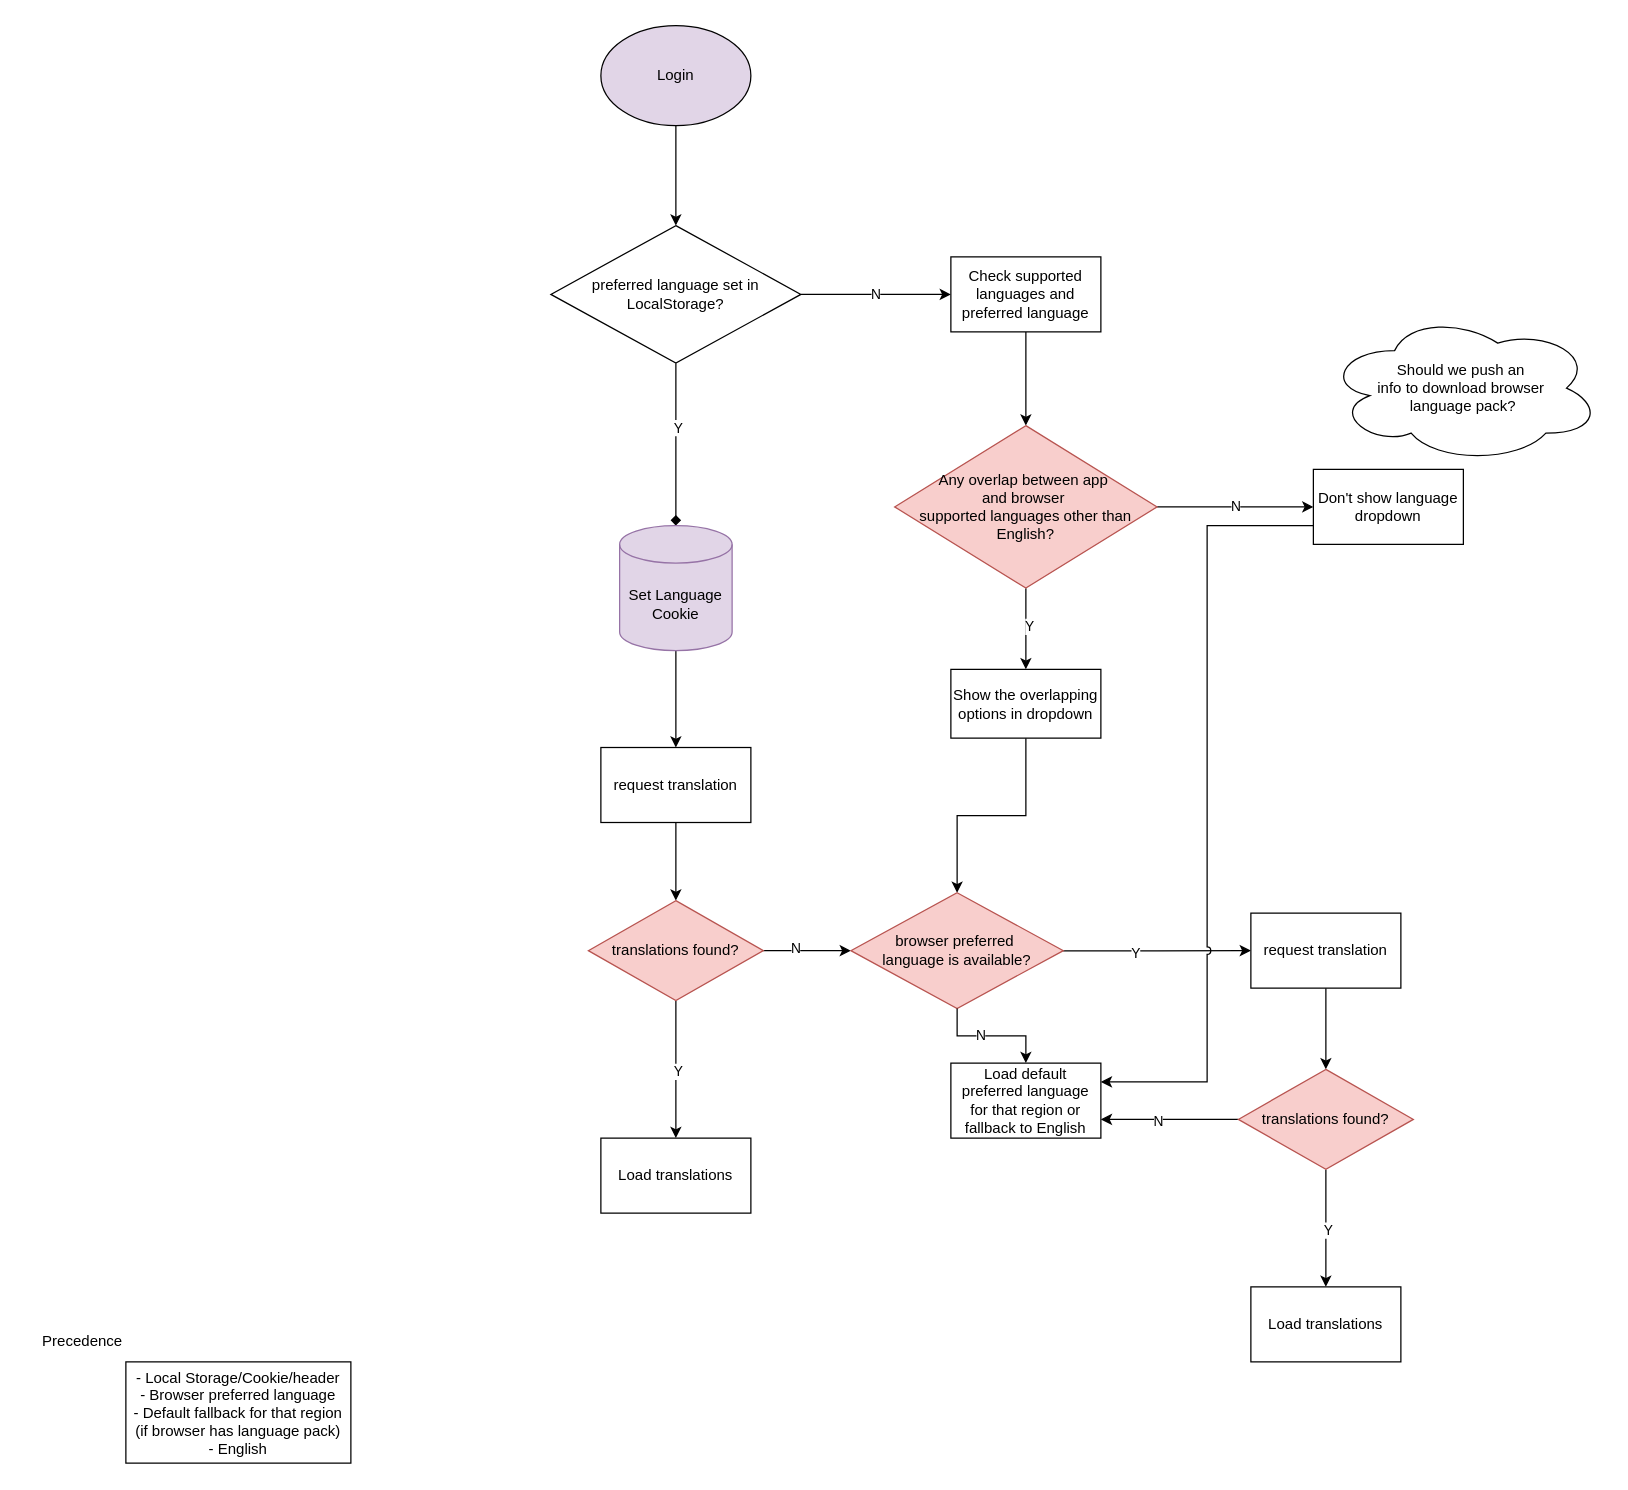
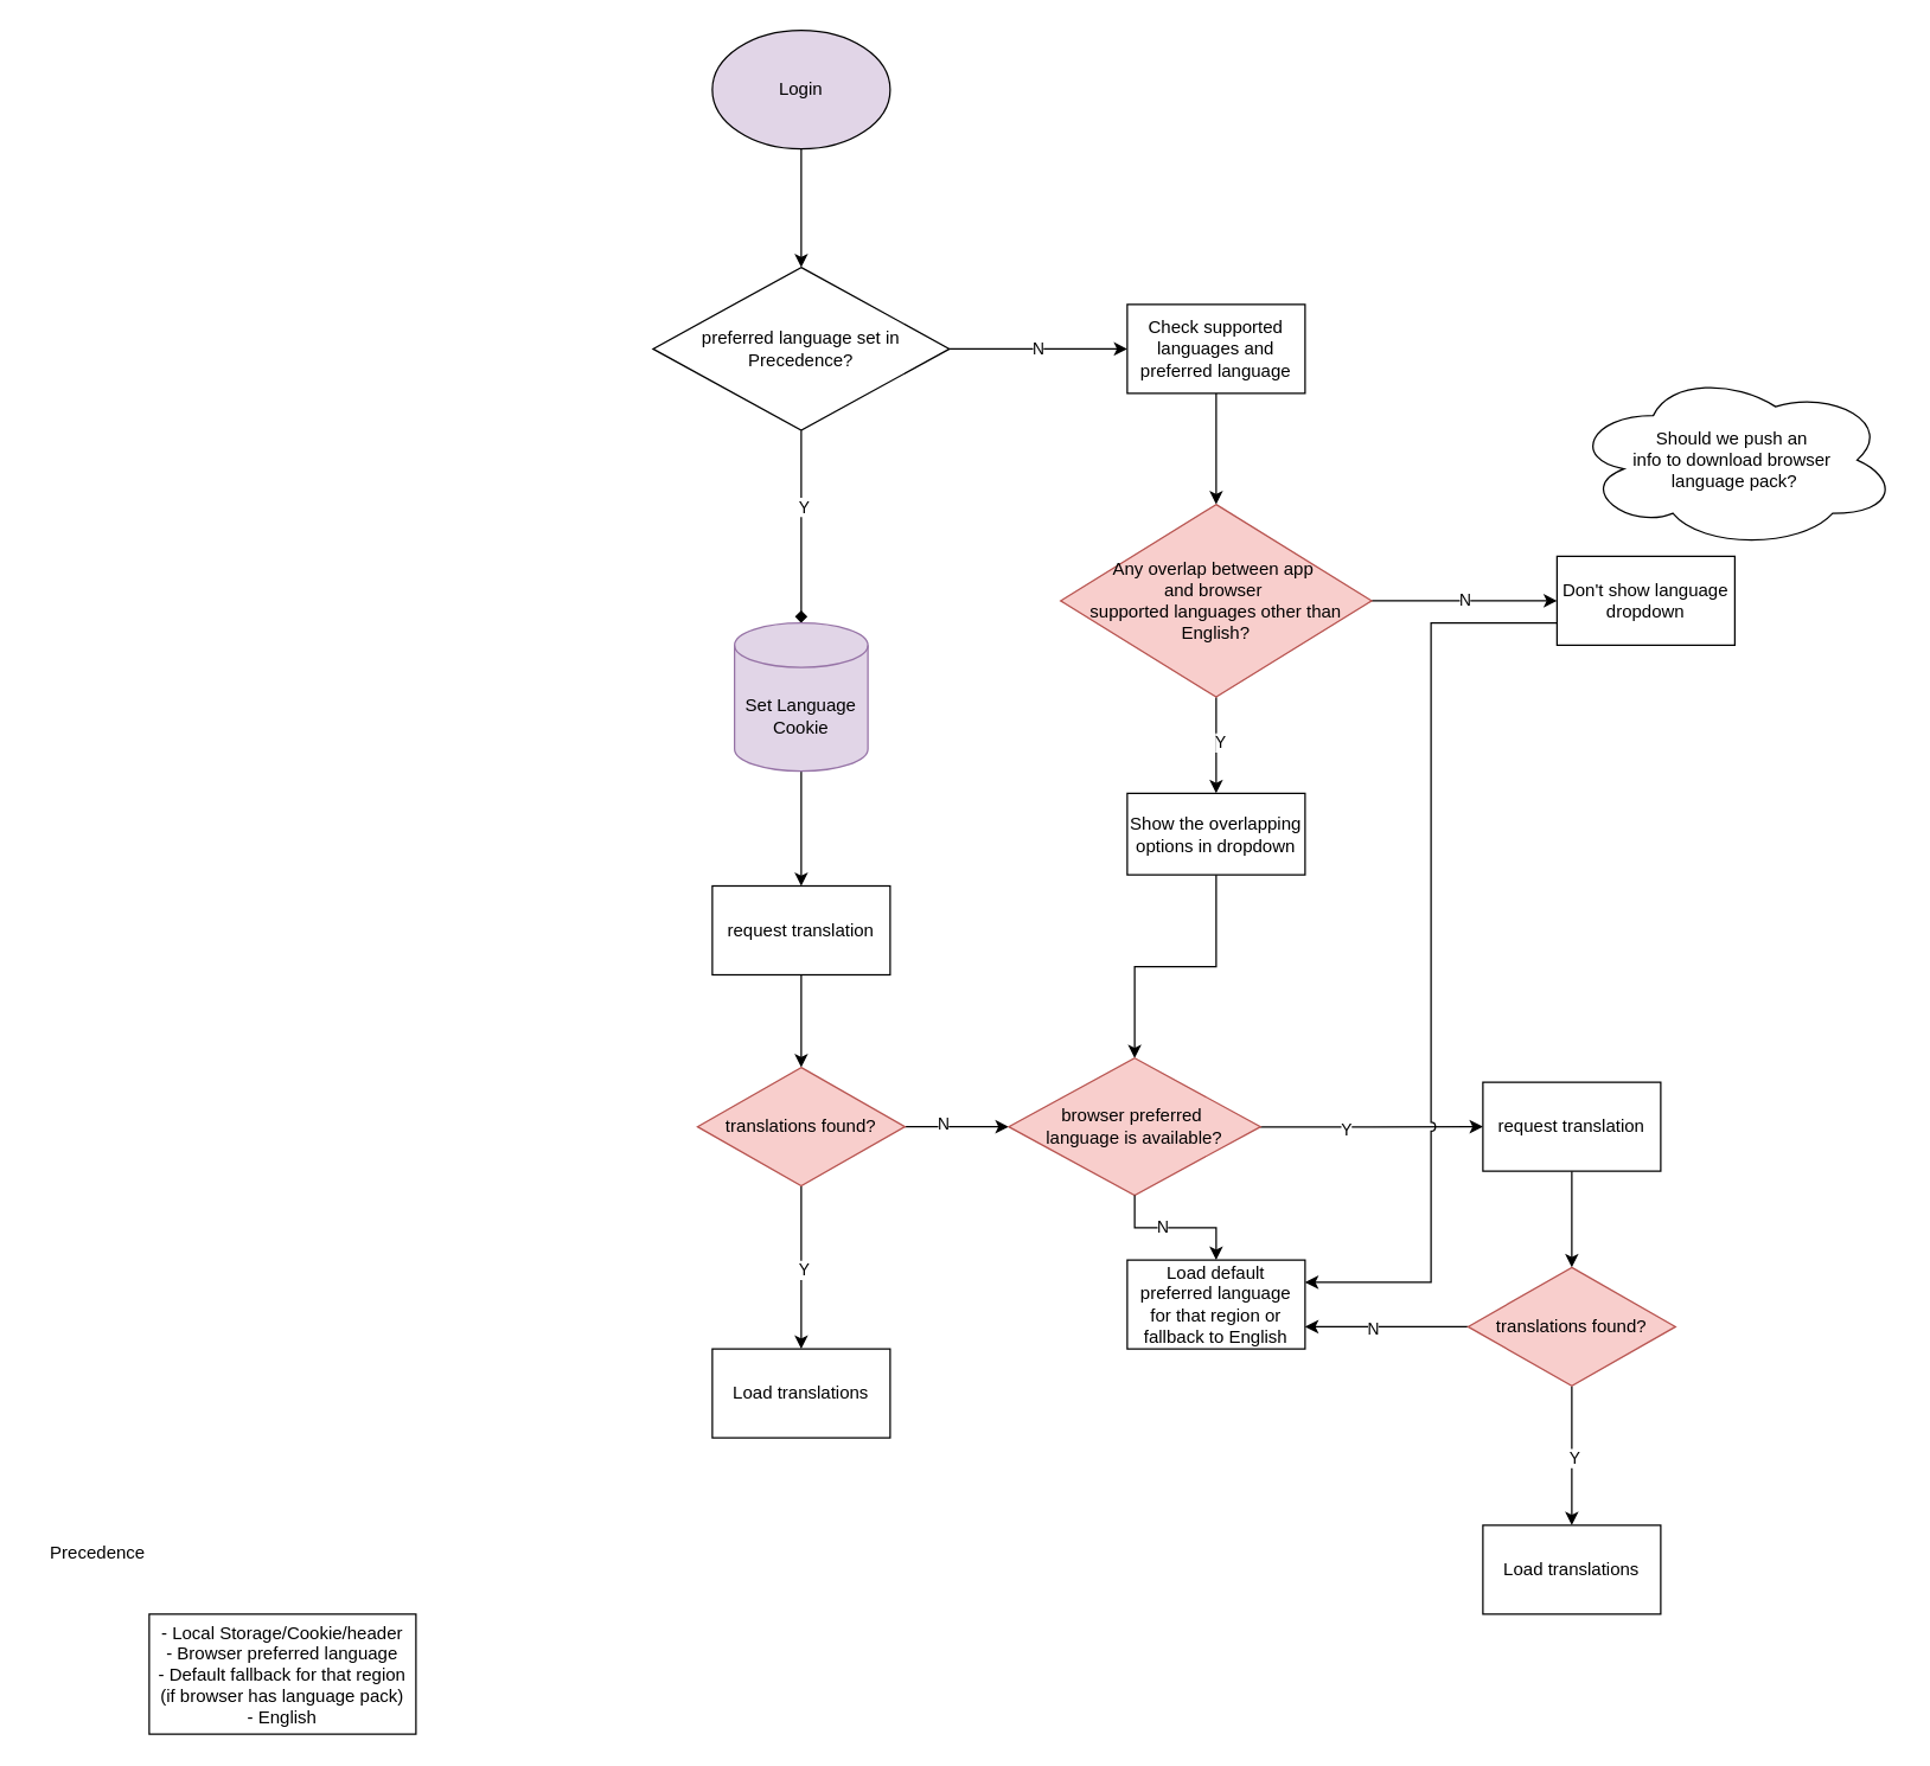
  <mxCell id="0" />
  <mxCell id="1" parent="0" />
  <mxCell id="2" value="" style="edgeStyle=orthogonalEdgeStyle;rounded=0;orthogonalLoop=1;jettySize=auto;html=1;" edge="1" parent="1" source="3" target="7"><mxGeometry relative="1" as="geometry" /></mxCell>
  <mxCell id="3" value="Login" style="ellipse;whiteSpace=wrap;html=1;fillColor=#e1d5e7;" vertex="1" parent="1"><mxGeometry x="480" y="20" width="120" height="80" as="geometry" /></mxCell>
  <mxCell id="4" value="" style="edgeStyle=orthogonalEdgeStyle;rounded=0;orthogonalLoop=1;jettySize=auto;html=1;entryX=0.5;entryY=0;entryDx=0;entryDy=0;entryPerimeter=0;endArrow=diamond;" edge="1" parent="1" source="7" target="9"><mxGeometry relative="1" as="geometry"><mxPoint x="540" y="395" as="targetPoint" /></mxGeometry></mxCell>
  <mxCell id="5" value="Y" style="edgeLabel;html=1;align=center;verticalAlign=middle;resizable=0;points=[];" vertex="1" connectable="0" parent="4"><mxGeometry x="-0.222" y="1" relative="1" as="geometry"><mxPoint as="offset" /></mxGeometry></mxCell>
  <mxCell id="6" value="N" style="edgeStyle=orthogonalEdgeStyle;rounded=0;orthogonalLoop=1;jettySize=auto;html=1;" edge="1" parent="1" source="7" target="19"><mxGeometry relative="1" as="geometry" /></mxCell>
- <mxCell id="7" value="preferred language set in LocalStorage?" style="rhombus;whiteSpace=wrap;html=1;" vertex="1" parent="1"><mxGeometry x="440" y="180" width="200" height="110" as="geometry" /></mxCell>
+ <mxCell id="7" value="preferred language set in Precedence?" style="rhombus;whiteSpace=wrap;html=1;" vertex="1" parent="1"><mxGeometry x="440" y="180" width="200" height="110" as="geometry" /></mxCell>
  <mxCell id="8" value="" style="edgeStyle=orthogonalEdgeStyle;rounded=0;orthogonalLoop=1;jettySize=auto;html=1;" edge="1" parent="1" source="9" target="11"><mxGeometry relative="1" as="geometry" /></mxCell>
  <mxCell id="9" value="Set Language Cookie" style="shape=cylinder3;whiteSpace=wrap;html=1;boundedLbl=1;backgroundOutline=1;size=15;fillColor=#e1d5e7;strokeColor=#9673a6;" vertex="1" parent="1"><mxGeometry x="495" y="420" width="90" height="100" as="geometry" /></mxCell>
  <mxCell id="10" value="" style="edgeStyle=orthogonalEdgeStyle;rounded=0;orthogonalLoop=1;jettySize=auto;html=1;" edge="1" parent="1" source="11" target="16"><mxGeometry relative="1" as="geometry" /></mxCell>
  <mxCell id="11" value="request translation" style="whiteSpace=wrap;html=1;" vertex="1" parent="1"><mxGeometry x="480" y="597.5" width="120" height="60" as="geometry" /></mxCell>
  <mxCell id="12" value="" style="edgeStyle=orthogonalEdgeStyle;rounded=0;orthogonalLoop=1;jettySize=auto;html=1;" edge="1" parent="1" source="16" target="17"><mxGeometry relative="1" as="geometry" /></mxCell>
  <mxCell id="13" value="Y" style="edgeLabel;html=1;align=center;verticalAlign=middle;resizable=0;points=[];" vertex="1" connectable="0" parent="12"><mxGeometry x="0.022" y="1" relative="1" as="geometry"><mxPoint as="offset" /></mxGeometry></mxCell>
  <mxCell id="14" style="edgeStyle=orthogonalEdgeStyle;rounded=0;orthogonalLoop=1;jettySize=auto;html=1;entryX=0;entryY=0.5;entryDx=0;entryDy=0;" edge="1" parent="1" source="16" target="28"><mxGeometry relative="1" as="geometry" /></mxCell>
  <mxCell id="15" value="N" style="edgeLabel;html=1;align=center;verticalAlign=middle;resizable=0;points=[];" vertex="1" connectable="0" parent="14"><mxGeometry x="-0.278" y="3" relative="1" as="geometry"><mxPoint as="offset" /></mxGeometry></mxCell>
  <mxCell id="16" value="translations found?" style="rhombus;whiteSpace=wrap;html=1;fillColor=#f8cecc;strokeColor=#b85450;" vertex="1" parent="1"><mxGeometry x="470" y="720" width="140" height="80" as="geometry" /></mxCell>
  <mxCell id="17" value="Load translations" style="whiteSpace=wrap;html=1;" vertex="1" parent="1"><mxGeometry x="480" y="910" width="120" height="60" as="geometry" /></mxCell>
  <mxCell id="18" value="" style="edgeStyle=orthogonalEdgeStyle;rounded=0;orthogonalLoop=1;jettySize=auto;html=1;" edge="1" parent="1" source="19" target="23"><mxGeometry relative="1" as="geometry" /></mxCell>
  <mxCell id="19" value="Check supported languages and preferred language" style="whiteSpace=wrap;html=1;" vertex="1" parent="1"><mxGeometry x="760" y="205" width="120" height="60" as="geometry" /></mxCell>
  <mxCell id="20" value="" style="edgeStyle=orthogonalEdgeStyle;rounded=0;orthogonalLoop=1;jettySize=auto;html=1;" edge="1" parent="1" source="23" target="25"><mxGeometry relative="1" as="geometry" /></mxCell>
  <mxCell id="21" value="Y" style="edgeLabel;html=1;align=center;verticalAlign=middle;resizable=0;points=[];" vertex="1" connectable="0" parent="20"><mxGeometry x="-0.078" y="2" relative="1" as="geometry"><mxPoint as="offset" /></mxGeometry></mxCell>
  <mxCell id="22" value="N" style="edgeStyle=orthogonalEdgeStyle;rounded=0;orthogonalLoop=1;jettySize=auto;html=1;" edge="1" parent="1" source="23" target="43"><mxGeometry relative="1" as="geometry" /></mxCell>
  <mxCell id="23" value="Any overlap between app&amp;nbsp;&lt;div&gt;and browser&amp;nbsp;&lt;/div&gt;&lt;div&gt;supported languages other than English?&lt;/div&gt;" style="rhombus;whiteSpace=wrap;html=1;fillColor=#f8cecc;strokeColor=#b85450;" vertex="1" parent="1"><mxGeometry x="715" y="340" width="210" height="130" as="geometry" /></mxCell>
  <mxCell id="24" value="" style="edgeStyle=orthogonalEdgeStyle;rounded=0;orthogonalLoop=1;jettySize=auto;html=1;" edge="1" parent="1" source="25" target="28"><mxGeometry relative="1" as="geometry" /></mxCell>
  <mxCell id="25" value="Show the overlapping options in dropdown" style="whiteSpace=wrap;html=1;" vertex="1" parent="1"><mxGeometry x="760" y="535" width="120" height="55" as="geometry" /></mxCell>
  <mxCell id="26" style="edgeStyle=orthogonalEdgeStyle;rounded=0;orthogonalLoop=1;jettySize=auto;html=1;entryX=0;entryY=0.5;entryDx=0;entryDy=0;" edge="1" parent="1" source="28" target="35"><mxGeometry relative="1" as="geometry" /></mxCell>
  <mxCell id="27" value="Y" style="edgeLabel;html=1;align=center;verticalAlign=middle;resizable=0;points=[];" vertex="1" connectable="0" parent="26"><mxGeometry x="-0.226" y="-1" relative="1" as="geometry"><mxPoint as="offset" /></mxGeometry></mxCell>
  <mxCell id="28" value="browser preferred&amp;nbsp;&lt;div&gt;language is available?&lt;/div&gt;" style="rhombus;whiteSpace=wrap;html=1;fillColor=#f8cecc;strokeColor=#b85450;" vertex="1" parent="1"><mxGeometry x="680" y="713.75" width="170" height="92.5" as="geometry" /></mxCell>
  <mxCell id="29" style="edgeStyle=orthogonalEdgeStyle;rounded=0;orthogonalLoop=1;jettySize=auto;html=1;entryX=0.5;entryY=0;entryDx=0;entryDy=0;" edge="1" parent="1" source="28" target="33"><mxGeometry relative="1" as="geometry"><mxPoint x="820" y="840" as="targetPoint" /></mxGeometry></mxCell>
  <mxCell id="30" value="N" style="edgeLabel;html=1;align=center;verticalAlign=middle;resizable=0;points=[];" vertex="1" connectable="0" parent="29"><mxGeometry x="-0.2" y="1" relative="1" as="geometry"><mxPoint as="offset" /></mxGeometry></mxCell>
  <mxCell id="31" value="- Local Storage/Cookie/header&lt;br&gt;- Browser preferred language&lt;br&gt;&lt;div&gt;- Default fallback for that region (if browser has language pack)&lt;br&gt;- English&lt;/div&gt;" style="rounded=0;whiteSpace=wrap;html=1;" vertex="1" parent="1"><mxGeometry x="100" y="1089" width="180" height="81" as="geometry" /></mxCell>
- <mxCell id="32" value="Precedence" style="text;html=1;align=center;verticalAlign=middle;resizable=0;points=[];autosize=1;strokeColor=none;fillColor=none;" vertex="1" parent="1"><mxGeometry x="20" y="1058" width="90" height="30" as="geometry" /></mxCell>
+ <mxCell id="32" value="Precedence" style="text;html=1;align=center;verticalAlign=middle;resizable=0;points=[];autosize=1;strokeColor=none;fillColor=none;" vertex="1" parent="1"><mxGeometry x="20" y="1033" width="90" height="30" as="geometry" /></mxCell>
  <mxCell id="33" value="Load default preferred language for that region or fallback to English" style="rounded=0;whiteSpace=wrap;html=1;" vertex="1" parent="1"><mxGeometry x="760" y="850" width="120" height="60" as="geometry" /></mxCell>
  <mxCell id="34" value="" style="edgeStyle=orthogonalEdgeStyle;rounded=0;orthogonalLoop=1;jettySize=auto;html=1;" edge="1" parent="1" source="35" target="40"><mxGeometry relative="1" as="geometry" /></mxCell>
  <mxCell id="35" value="request translation" style="whiteSpace=wrap;html=1;" vertex="1" parent="1"><mxGeometry x="1000" y="730" width="120" height="60" as="geometry" /></mxCell>
  <mxCell id="36" value="" style="edgeStyle=orthogonalEdgeStyle;rounded=0;orthogonalLoop=1;jettySize=auto;html=1;" edge="1" parent="1" source="40" target="41"><mxGeometry relative="1" as="geometry" /></mxCell>
  <mxCell id="37" value="Y" style="edgeLabel;html=1;align=center;verticalAlign=middle;resizable=0;points=[];" vertex="1" connectable="0" parent="36"><mxGeometry x="0.022" y="1" relative="1" as="geometry"><mxPoint as="offset" /></mxGeometry></mxCell>
  <mxCell id="38" style="edgeStyle=orthogonalEdgeStyle;rounded=0;orthogonalLoop=1;jettySize=auto;html=1;entryX=1;entryY=0.75;entryDx=0;entryDy=0;" edge="1" parent="1" source="40" target="33"><mxGeometry relative="1" as="geometry" /></mxCell>
  <mxCell id="39" value="N" style="edgeLabel;html=1;align=center;verticalAlign=middle;resizable=0;points=[];" vertex="1" connectable="0" parent="38"><mxGeometry x="0.176" y="1" relative="1" as="geometry"><mxPoint as="offset" /></mxGeometry></mxCell>
  <mxCell id="40" value="translations found?" style="rhombus;whiteSpace=wrap;html=1;fillColor=#f8cecc;strokeColor=#b85450;" vertex="1" parent="1"><mxGeometry x="990" y="855" width="140" height="80" as="geometry" /></mxCell>
  <mxCell id="41" value="Load translations" style="whiteSpace=wrap;html=1;" vertex="1" parent="1"><mxGeometry x="1000" y="1029" width="120" height="60" as="geometry" /></mxCell>
  <mxCell id="42" style="edgeStyle=orthogonalEdgeStyle;rounded=0;orthogonalLoop=1;jettySize=auto;html=1;entryX=1;entryY=0.25;entryDx=0;entryDy=0;exitX=0;exitY=0.75;exitDx=0;exitDy=0;jumpStyle=arc;" edge="1" parent="1" source="43" target="33"><mxGeometry relative="1" as="geometry" /></mxCell>
  <mxCell id="43" value="Don't show language dropdown" style="whiteSpace=wrap;html=1;" vertex="1" parent="1"><mxGeometry x="1050" y="375" width="120" height="60" as="geometry" /></mxCell>
  <mxCell id="44" value="Should we push an&amp;nbsp;&lt;div&gt;info to download browser&amp;nbsp;&lt;/div&gt;&lt;div&gt;language pack?&lt;/div&gt;" style="ellipse;shape=cloud;whiteSpace=wrap;html=1;" vertex="1" parent="1"><mxGeometry x="1060" y="250" width="220" height="120" as="geometry" /></mxCell>
